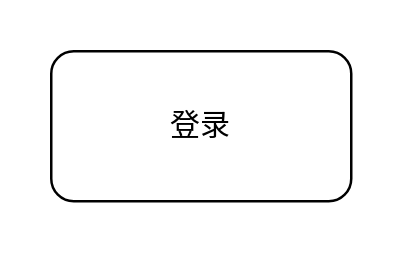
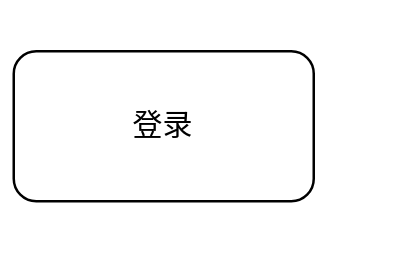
  <mxCell id="0" />
  <mxCell id="1" parent="0" />
- <mxCell id="2" value="登录" style="rounded=1;whiteSpace=wrap;html=1;" parent="1" vertex="1"><mxGeometry x="20" y="20" width="120" height="60" as="geometry" /></mxCell>
+ <mxCell id="2" value="登录" style="rounded=1;whiteSpace=wrap;html=1;" parent="1" vertex="1"><mxGeometry x="5" y="20" width="120" height="60" as="geometry" /></mxCell>
